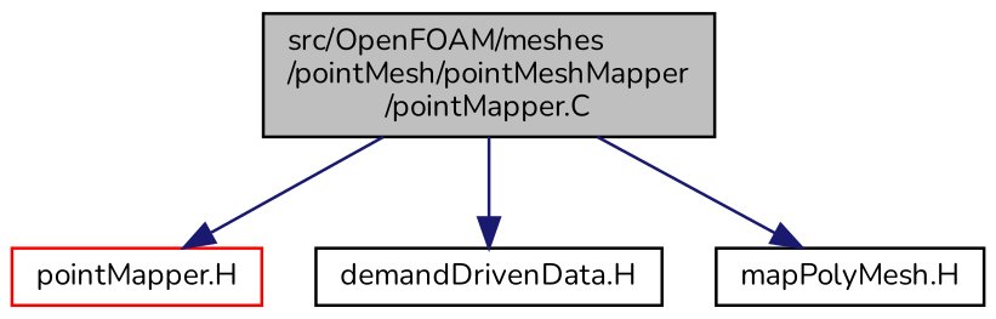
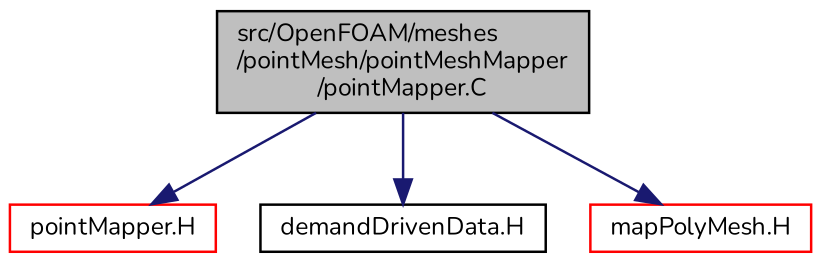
  digraph {
    fontname=Nunito
    node [color=black fontname=Nunito fontsize=10 shape=record]
    edge [color=midnightblue fontname=Nunito fontsize=10 labelfontname=Helvetica labelfontsize=10 style=solid]
    n1 [fillcolor=grey75 fontcolor=black height=0.2 label="src/OpenFOAM/meshes\l/pointMesh/pointMeshMapper\l/pointMapper.C" style=filled width=0.4]
    n2 [color=red height=0.2 label="pointMapper.H" width=0.4]
    n3 [height=0.2 label="demandDrivenData.H" width=0.4]
-   n4 [height=0.2 label="mapPolyMesh.H" width=0.4]
+   n4 [color=red height=0.2 label="mapPolyMesh.H" width=0.4]
    n1 -> n2
    n1 -> n3
    n1 -> n4
  }
